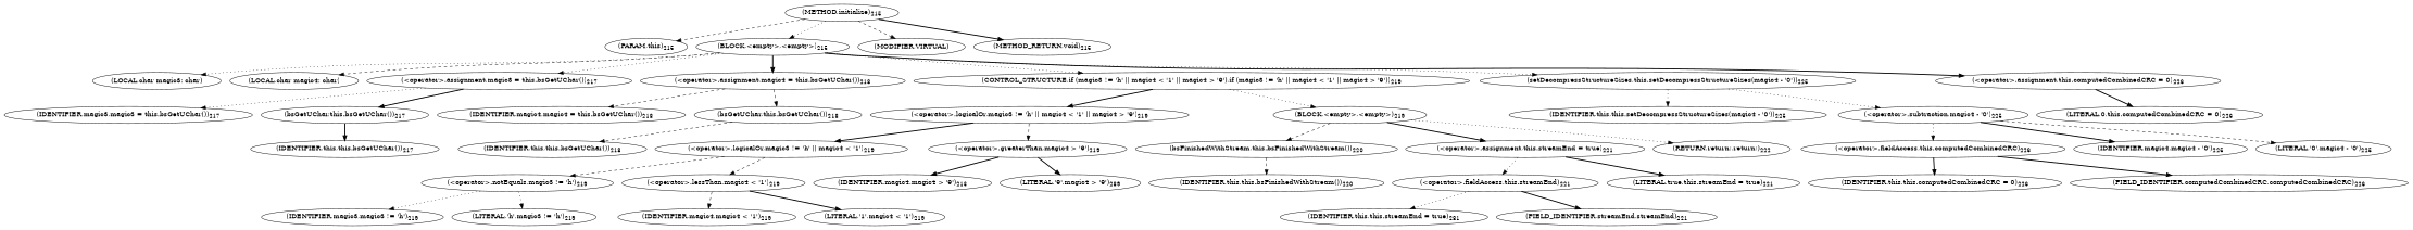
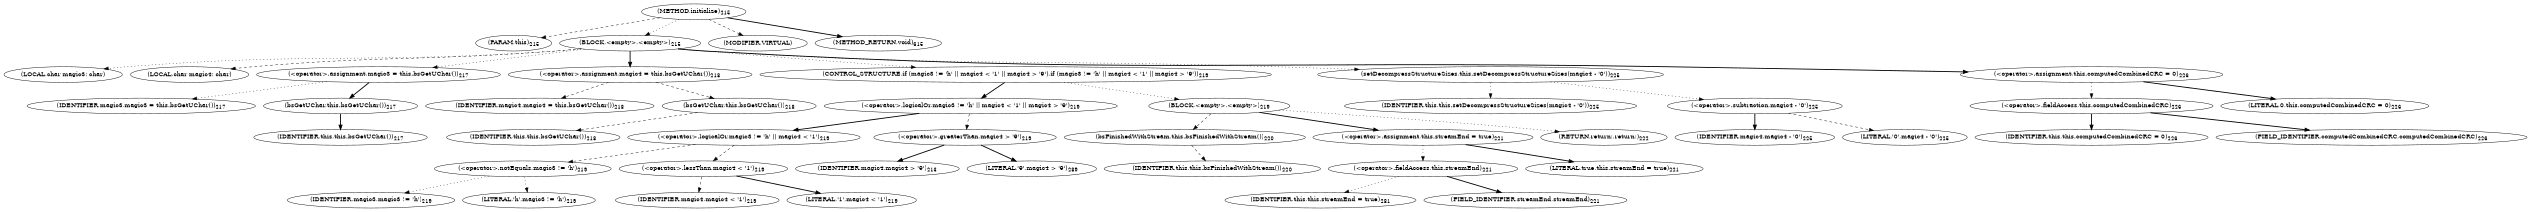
  digraph {
    fontname="DejaVu Serif"
    node [fontname="DejaVu Serif"]
    edge [fontname="DejaVu Serif" style=bold]
    n1 [label=<(METHOD,initialize)<SUB>215</SUB>>]
    n2 [label=<(PARAM,this)<SUB>215</SUB>>]
    n3 [label=<(BLOCK,&lt;empty&gt;,&lt;empty&gt;)<SUB>215</SUB>>]
    n4 [label=<(MODIFIER,VIRTUAL)>]
-   n5 [label=<(METHOD_RETURN,void)<SUB>215</SUB>>]
+   n5 [label=<(METHOD_RETURN,void)<SUB>615</SUB>>]
    n6 [label=<(LOCAL,char magic3: char)>]
    n7 [label=<(LOCAL,char magic4: char)>]
    n8 [label=<(&lt;operator&gt;.assignment,magic3 = this.bsGetUChar())<SUB>217</SUB>>]
    n9 [label=<(&lt;operator&gt;.assignment,magic4 = this.bsGetUChar())<SUB>218</SUB>>]
    n10 [label=<(CONTROL_STRUCTURE,if (magic3 != 'h' || magic4 &lt; '1' || magic4 &gt; '9'),if (magic3 != 'h' || magic4 &lt; '1' || magic4 &gt; '9'))<SUB>219</SUB>>]
    n11 [label=<(setDecompressStructureSizes,this.setDecompressStructureSizes(magic4 - '0'))<SUB>225</SUB>>]
    n12 [label=<(&lt;operator&gt;.assignment,this.computedCombinedCRC = 0)<SUB>226</SUB>>]
    n13 [label=<(IDENTIFIER,magic3,magic3 = this.bsGetUChar())<SUB>217</SUB>>]
    n14 [label=<(bsGetUChar,this.bsGetUChar())<SUB>217</SUB>>]
    n15 [label=<(IDENTIFIER,magic4,magic4 = this.bsGetUChar())<SUB>218</SUB>>]
    n16 [label=<(bsGetUChar,this.bsGetUChar())<SUB>218</SUB>>]
    n17 [label=<(&lt;operator&gt;.logicalOr,magic3 != 'h' || magic4 &lt; '1' || magic4 &gt; '9')<SUB>219</SUB>>]
    n18 [label=<(BLOCK,&lt;empty&gt;,&lt;empty&gt;)<SUB>219</SUB>>]
    n19 [label=<(IDENTIFIER,this,this.setDecompressStructureSizes(magic4 - '0'))<SUB>225</SUB>>]
    n20 [label=<(&lt;operator&gt;.subtraction,magic4 - '0')<SUB>225</SUB>>]
    n21 [label=<(&lt;operator&gt;.fieldAccess,this.computedCombinedCRC)<SUB>226</SUB>>]
    n22 [label=<(LITERAL,0,this.computedCombinedCRC = 0)<SUB>226</SUB>>]
    n23 [label=<(IDENTIFIER,this,this.bsGetUChar())<SUB>217</SUB>>]
    n24 [label=<(IDENTIFIER,this,this.bsGetUChar())<SUB>218</SUB>>]
    n25 [label=<(&lt;operator&gt;.logicalOr,magic3 != 'h' || magic4 &lt; '1')<SUB>219</SUB>>]
    n26 [label=<(&lt;operator&gt;.greaterThan,magic4 &gt; '9')<SUB>219</SUB>>]
    n27 [label=<(bsFinishedWithStream,this.bsFinishedWithStream())<SUB>220</SUB>>]
    n28 [label=<(&lt;operator&gt;.assignment,this.streamEnd = true)<SUB>221</SUB>>]
    n29 [label=<(RETURN,return;,return;)<SUB>222</SUB>>]
    n30 [label=<(&lt;operator&gt;.notEquals,magic3 != 'h')<SUB>219</SUB>>]
    n31 [label=<(&lt;operator&gt;.lessThan,magic4 &lt; '1')<SUB>219</SUB>>]
    n32 [label=<(IDENTIFIER,magic4,magic4 &gt; '9')<SUB>213</SUB>>]
    n33 [label=<(LITERAL,'9',magic4 &gt; '9')<SUB>289</SUB>>]
    n34 [label=<(IDENTIFIER,magic3,magic3 != 'h')<SUB>219</SUB>>]
    n35 [label=<(LITERAL,'h',magic3 != 'h')<SUB>219</SUB>>]
    n36 [label=<(IDENTIFIER,magic4,magic4 &lt; '1')<SUB>219</SUB>>]
    n37 [label=<(LITERAL,'1',magic4 &lt; '1')<SUB>219</SUB>>]
    n38 [label=<(IDENTIFIER,this,this.bsFinishedWithStream())<SUB>220</SUB>>]
    n39 [label=<(&lt;operator&gt;.fieldAccess,this.streamEnd)<SUB>221</SUB>>]
    n40 [label=<(LITERAL,true,this.streamEnd = true)<SUB>221</SUB>>]
    n41 [label=<(IDENTIFIER,this,this.streamEnd = true)<SUB>281</SUB>>]
    n42 [label=<(FIELD_IDENTIFIER,streamEnd,streamEnd)<SUB>221</SUB>>]
    n43 [label=<(IDENTIFIER,magic4,magic4 - '0')<SUB>225</SUB>>]
    n44 [label=<(LITERAL,'0',magic4 - '0')<SUB>225</SUB>>]
    n45 [label=<(IDENTIFIER,this,this.computedCombinedCRC = 0)<SUB>226</SUB>>]
    n46 [label=<(FIELD_IDENTIFIER,computedCombinedCRC,computedCombinedCRC)<SUB>226</SUB>>]
    n1 -> n2 [style=dashed]
    n1 -> n3 [style=dotted]
    n1 -> n4 [style=dashed]
    n1 -> n5
    n3 -> n6 [style=dotted]
    n3 -> n7 [style=dashed]
    n3 -> n8 [style=dotted]
    n3 -> n9
    n3 -> n10 [style=dotted]
    n3 -> n11 [style=dotted]
    n3 -> n12
    n8 -> n13 [style=dotted]
    n8 -> n14
    n9 -> n15 [style=dashed]
    n9 -> n16 [style=dashed]
    n10 -> n17
    n10 -> n18 [style=dotted]
    n11 -> n19 [style=dotted]
    n11 -> n20 [style=dotted]
-   n20 -> n21 [style=dotted]
+   n12 -> n21 [style=dotted]
    n12 -> n22
    n14 -> n23
    n16 -> n24 [style=dashed]
    n17 -> n25
    n17 -> n26 [style=dashed]
    n18 -> n27 [style=dashed]
    n18 -> n28
    n18 -> n29 [style=dotted]
    n20 -> n43
    n20 -> n44 [style=dashed]
    n21 -> n45
    n21 -> n46
    n25 -> n30 [style=dashed]
    n25 -> n31 [style=dashed]
    n26 -> n32
    n26 -> n33
    n27 -> n38 [style=dashed]
    n28 -> n39 [style=dotted]
    n28 -> n40
    n30 -> n34 [style=dotted]
    n30 -> n35 [style=dotted]
    n31 -> n36 [style=dashed]
    n31 -> n37
    n39 -> n41 [style=dotted]
    n39 -> n42
  }
